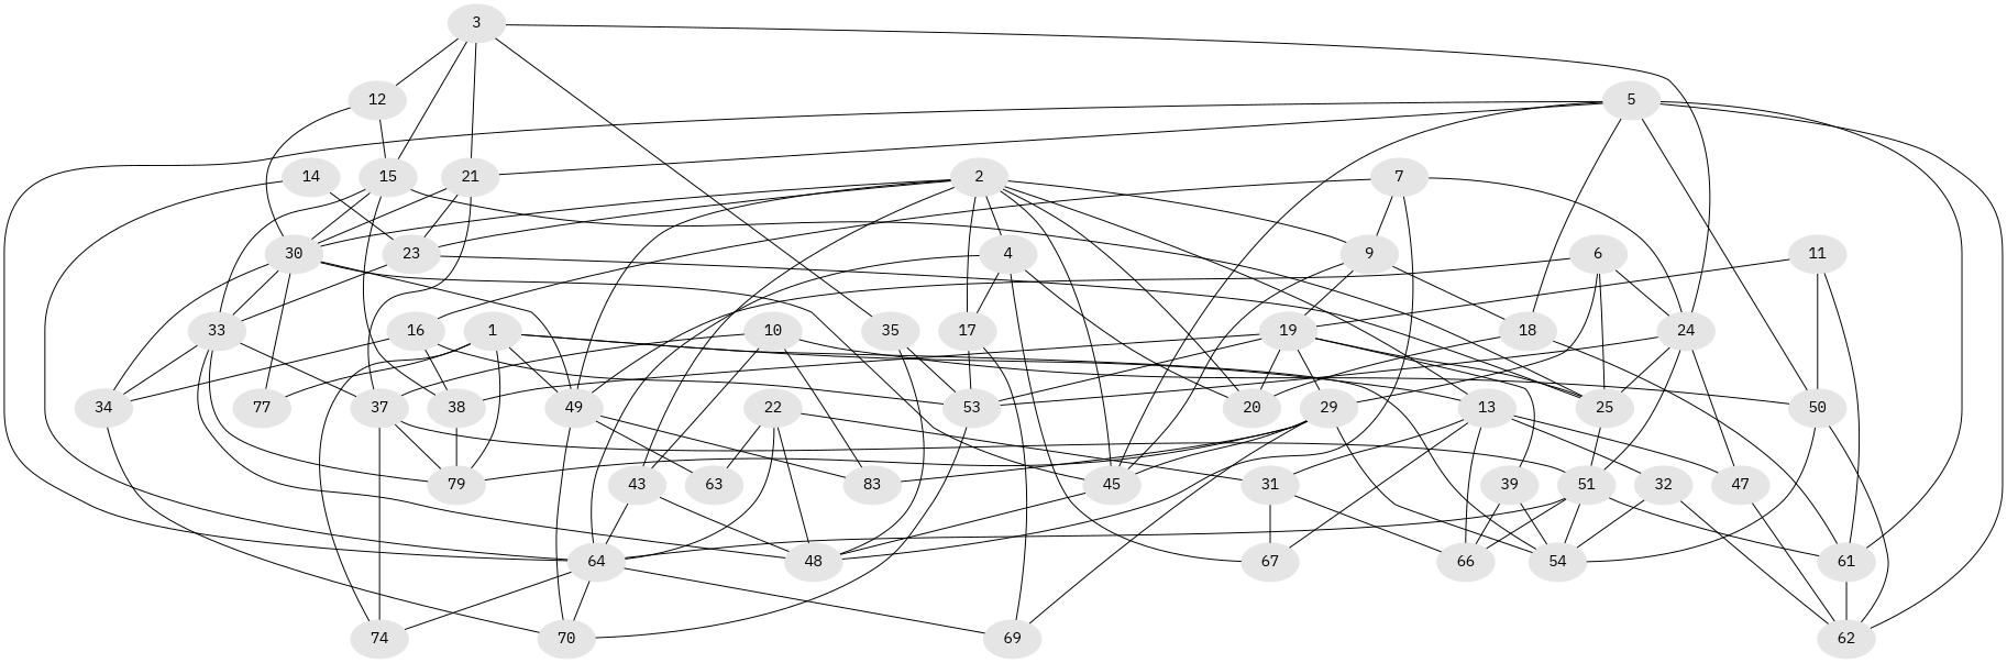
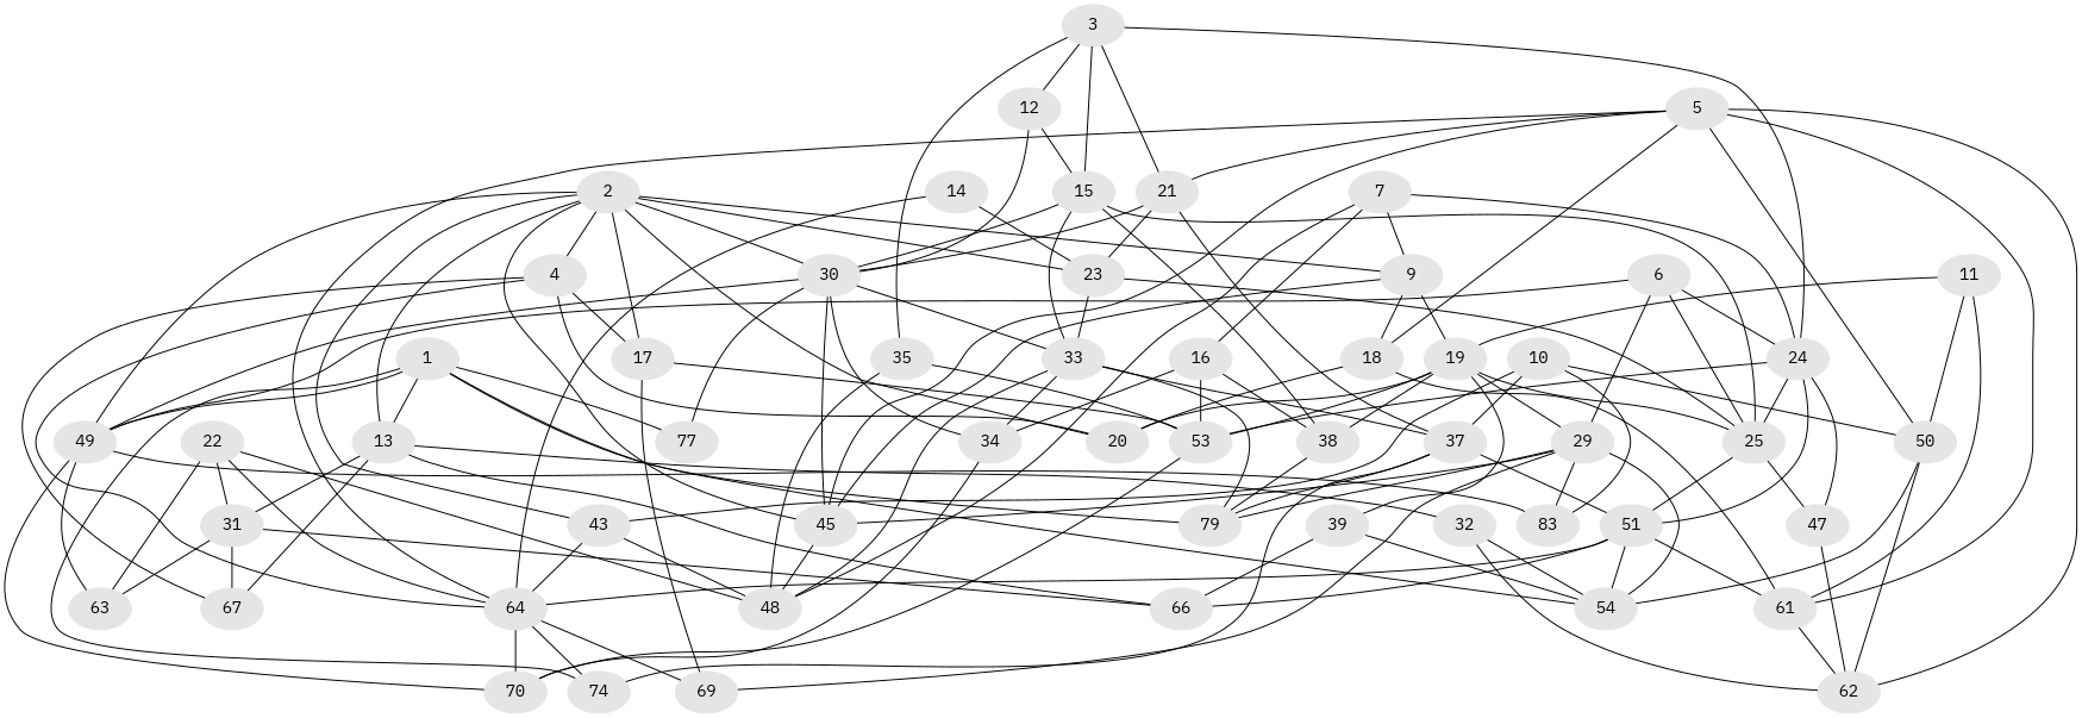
  graph {
    fontname="IBM Plex Mono"
    node [color=gray90 fontname="IBM Plex Mono" style=filled]
    edge [fontname="IBM Plex Mono"]
    1 [super="+42"]
    13 [super="+76"]
    49 [super="+81"]
    54 [super="+85"]
    74
    77
    79
    67
    31 [super="+88"]
    32
    47
    66
    83
    63
    70
    2 [super="+44"]
    4 [super="+8"]
    9 [super="+78"]
    17
    20 [super="+86"]
    23 [super="+73"]
    30 [super="+89"]
    43 [super="+58"]
    45 [super="+80"]
    64 [super="+82"]
    18 [super="+26"]
    19 [super="+56"]
    53 [super="+55"]
    69
    25 [super="+46"]
    33 [super="+90"]
    34
    48 [super="+72"]
    3 [super="+28"]
    12
    15
    21 [super="+40"]
    24 [super="+41"]
    35
    38 [super="+87"]
    37 [super="+75"]
    51 [super="+57"]
    5 [super="+84"]
    50 [super="+71"]
    61 [super="+68"]
    62
    6 [super="+60"]
    29 [super="+36"]
    7 [super="+27"]
    16
    39
    10 [super="+65"]
    11
    14
    22
    1 -- 13
    1 -- 49
    1 -- 54
    1 -- 74
    1 -- 77
    1 -- 79
    13 -- 67
    13 -- 31
    13 -- 32
-   13 -- 47
+   25 -- 47
    13 -- 66
    49 -- 83
    49 -- 63
    49 -- 70
    31 -- 67
    31 -- 66
+   31 -- 63
    32 -- 54
    32 -- 62
    47 -- 62
    2 -- 13
    2 -- 49
    2 -- 4
    2 -- 9
    2 -- 17
    2 -- 20
    2 -- 23
    2 -- 30
    2 -- 43
    2 -- 45
    4 -- 67
    4 -- 17
    4 -- 20
    4 -- 64
    9 -- 45
    9 -- 18
    9 -- 19
    17 -- 53
    17 -- 69
    23 -- 25
    23 -- 33 [weight=2]
    30 -- 49
    30 -- 77
    30 -- 45
    30 -- 33
    30 -- 34
    43 -- 64
    43 -- 48 [weight=2]
    45 -- 48
    64 -- 74
    64 -- 70
    64 -- 69
    18 -- 20
    18 -- 61
    19 -- 20
    19 -- 53 [weight=2]
    19 -- 25
    19 -- 38
    19 -- 29
    19 -- 39
    53 -- 70
    25 -- 51
    33 -- 79
    33 -- 34
    33 -- 48
    33 -- 37
    34 -- 70
    3 -- 12
    3 -- 15
    3 -- 21
    3 -- 24
    3 -- 35
    12 -- 30
    12 -- 15
    15 -- 30
    15 -- 25
    15 -- 33
    15 -- 38
    21 -- 23
    21 -- 30
    21 -- 37
    24 -- 47
    24 -- 53
    24 -- 25
    24 -- 51
    35 -- 53
    35 -- 48
    38 -- 79
    37 -- 74
    37 -- 79
    37 -- 51
    51 -- 54
    51 -- 66
    51 -- 64
    51 -- 61
    5 -- 45
    5 -- 64
    5 -- 18
    5 -- 21
    5 -- 50 [weight=2]
    5 -- 61
    5 -- 62
    50 -- 54
    50 -- 62
    61 -- 62
    6 -- 49
    6 -- 25
    6 -- 24
    6 -- 29
    29 -- 54
    29 -- 79
    29 -- 83
    29 -- 45
    29 -- 69
    7 -- 9
    7 -- 48
    7 -- 24
    7 -- 16
    16 -- 53
    16 -- 34
    16 -- 38
    39 -- 54
    39 -- 66
    10 -- 83
    10 -- 43 [weight=2]
    10 -- 37
    10 -- 50
    11 -- 19
    11 -- 50
    11 -- 61
    14 -- 23
    14 -- 64
    22 -- 31
    22 -- 63
    22 -- 64
    22 -- 48
  }
